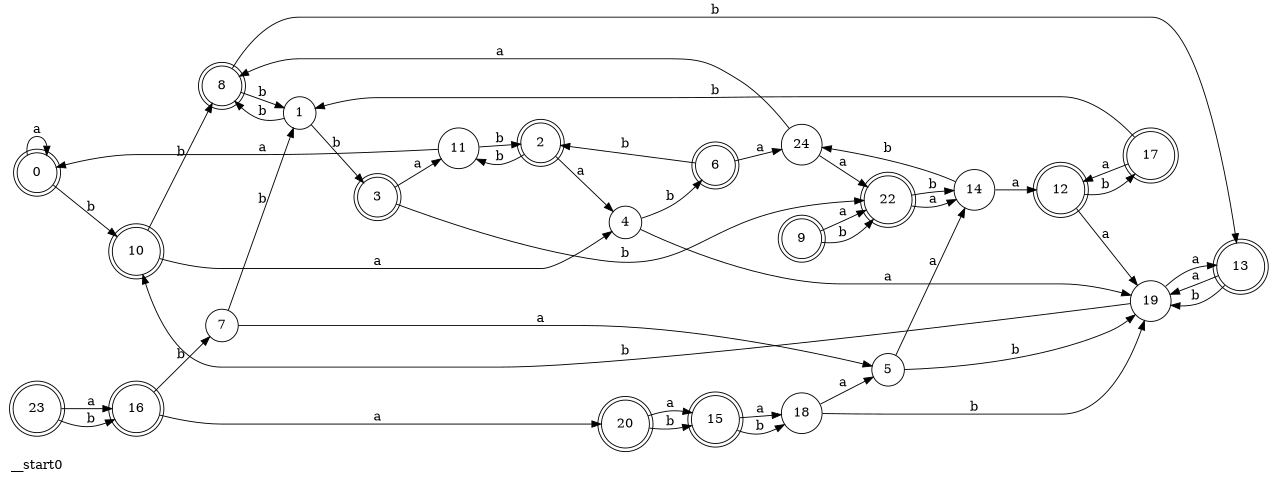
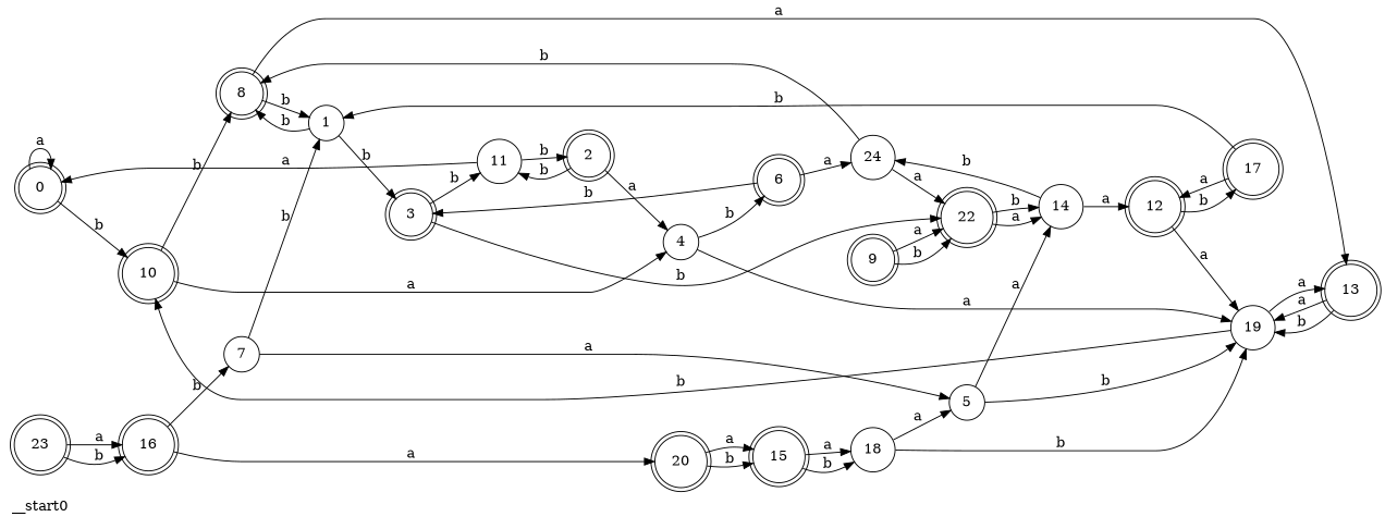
  digraph {
    rankdir=LR
    node [shape=doublecircle color=black fillcolor=white style="rounded,filled"]
    __start0 [shape=none color="" fillcolor="" style=""]
    n2 [label=0]
    n3 [label=10]
    n4 [label=8]
    n5 [label=4 shape=circle style=filled]
    n6 [label=1 shape=circle style=filled]
    n7 [label=3]
    n8 [label=11 shape=circle style=filled]
    n9 [label=22]
    n10 [label=13]
    n11 [label=2]
    n12 [label=6]
    n13 [label=19 shape=circle style=filled]
    n14 [label=14 shape=circle style=filled]
    n15 [label=24 shape=circle style=filled]
    n16 [label=17]
    n17 [label=12]
    n18 [label=5 shape=circle style=filled]
    n19 [label=7 shape=circle style=filled]
    n20 [label=9]
    n21 [label=15]
    n22 [label=18 shape=circle style=filled]
    n23 [label=16]
    n24 [label=20]
    n25 [label=23]
    n2 -> n2 [label=a]
    n2 -> n3 [label=b]
    n3 -> n4 [label=b]
    n3 -> n5 [label=a]
    n4 -> n6 [label=b]
-   n4 -> n10 [label=b]
+   n4 -> n10 [label=a]
    n5 -> n12 [label=b]
    n5 -> n13 [label=a]
    n6 -> n4 [label=b]
    n6 -> n7 [label=b]
-   n7 -> n8 [label=a]
+   n7 -> n8 [label=b]
    n7 -> n9 [label=b]
    n8 -> n2 [label=a]
    n8 -> n11 [label=b]
    n9 -> n14 [label=a]
    n9 -> n14 [label=b]
    n10 -> n13 [label=a]
    n10 -> n13 [label=b]
    n11 -> n5 [label=a]
    n11 -> n8 [label=b]
-   n12 -> n11 [label=b]
+   n12 -> n7 [label=b]
    n12 -> n15 [label=a]
    n13 -> n3 [label=b]
    n13 -> n10 [label=a]
    n14 -> n15 [label=b]
    n14 -> n17 [label=a]
-   n15 -> n4 [label=a]
+   n15 -> n4 [label=b]
    n15 -> n9 [label=a]
    n16 -> n6 [label=b]
    n16 -> n17 [label=a]
    n17 -> n13 [label=a]
    n17 -> n16 [label=b]
    n18 -> n13 [label=b]
    n18 -> n14 [label=a]
    n19 -> n6 [label=b]
    n19 -> n18 [label=a]
    n20 -> n9 [label=a]
    n20 -> n9 [label=b]
    n21 -> n22 [label=a]
    n21 -> n22 [label=b]
    n22 -> n13 [label=b]
    n22 -> n18 [label=a]
    n23 -> n19 [label=b]
    n23 -> n24 [label=a]
    n24 -> n21 [label=a]
    n24 -> n21 [label=b]
    n25 -> n23 [label=a]
    n25 -> n23 [label=b]
  }
